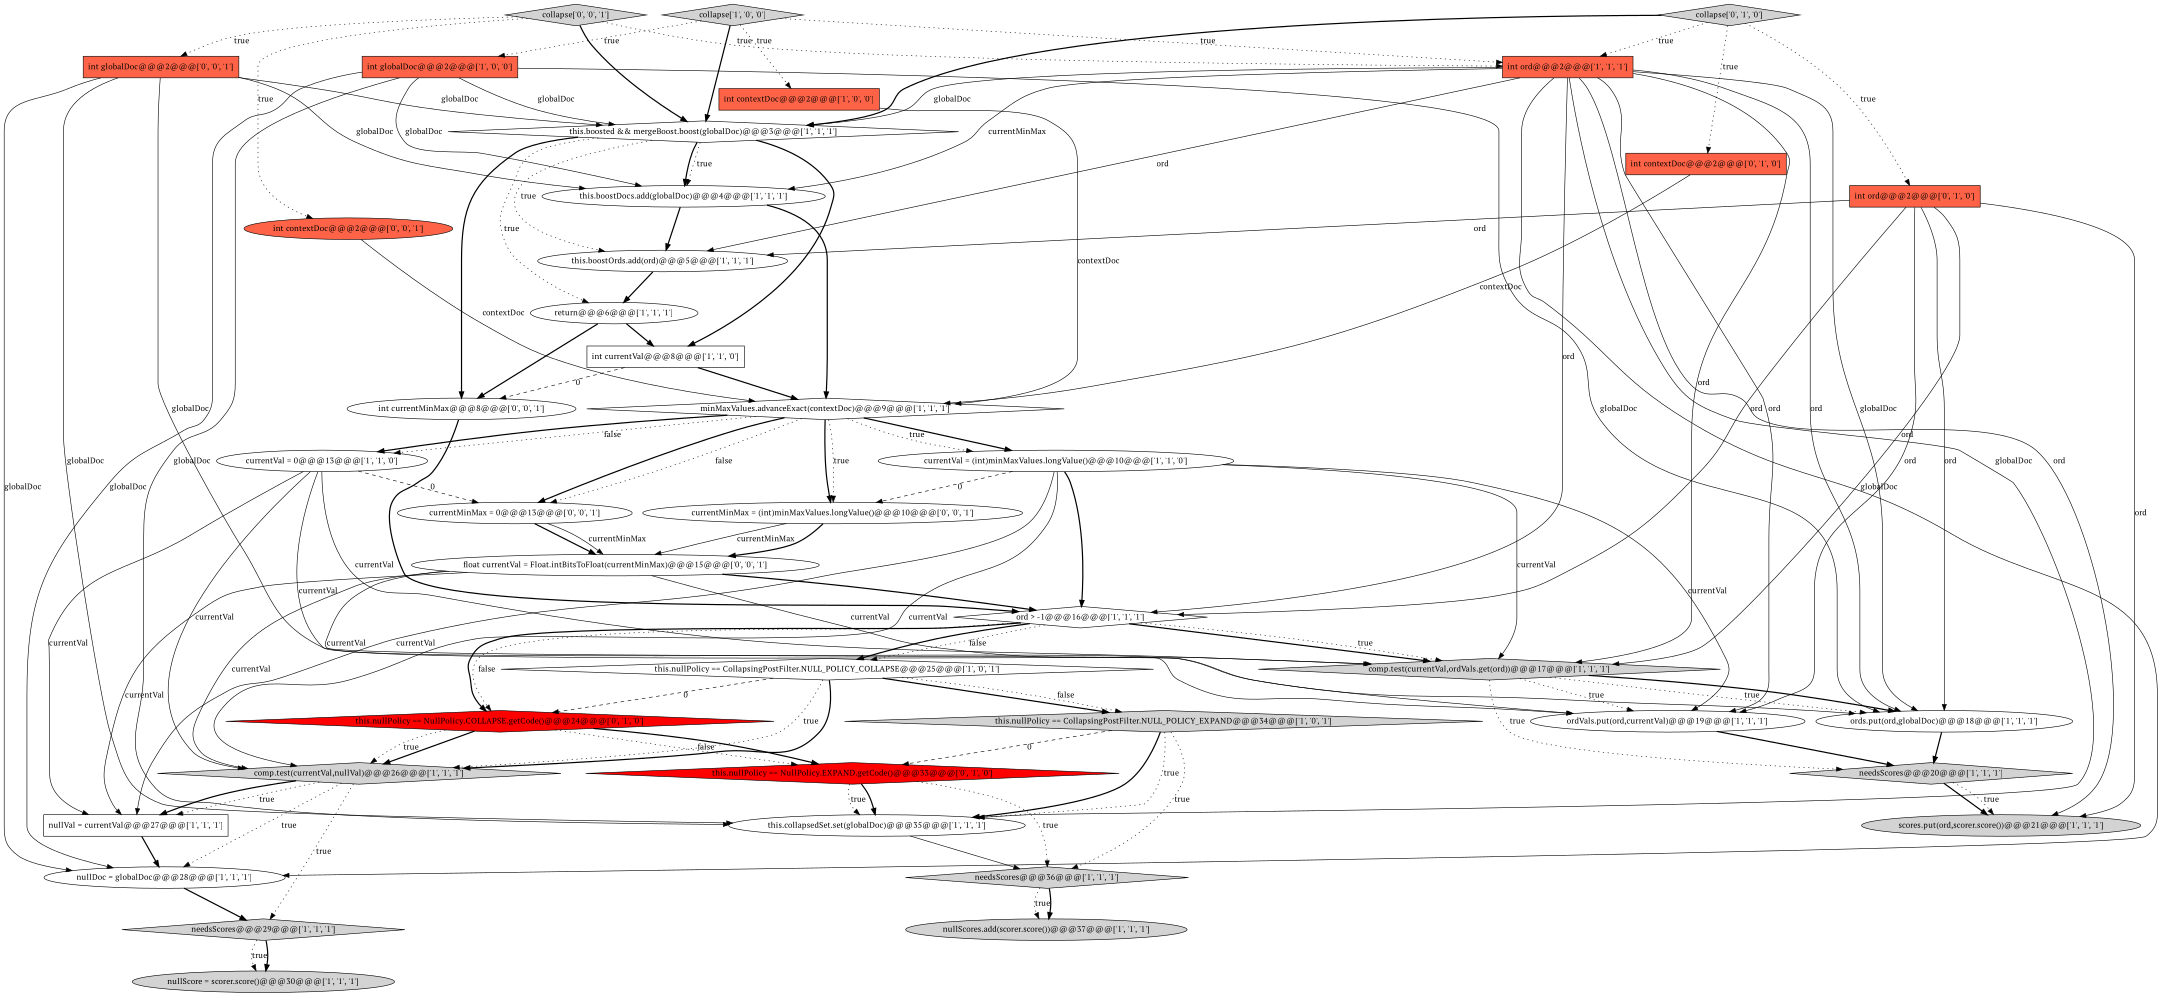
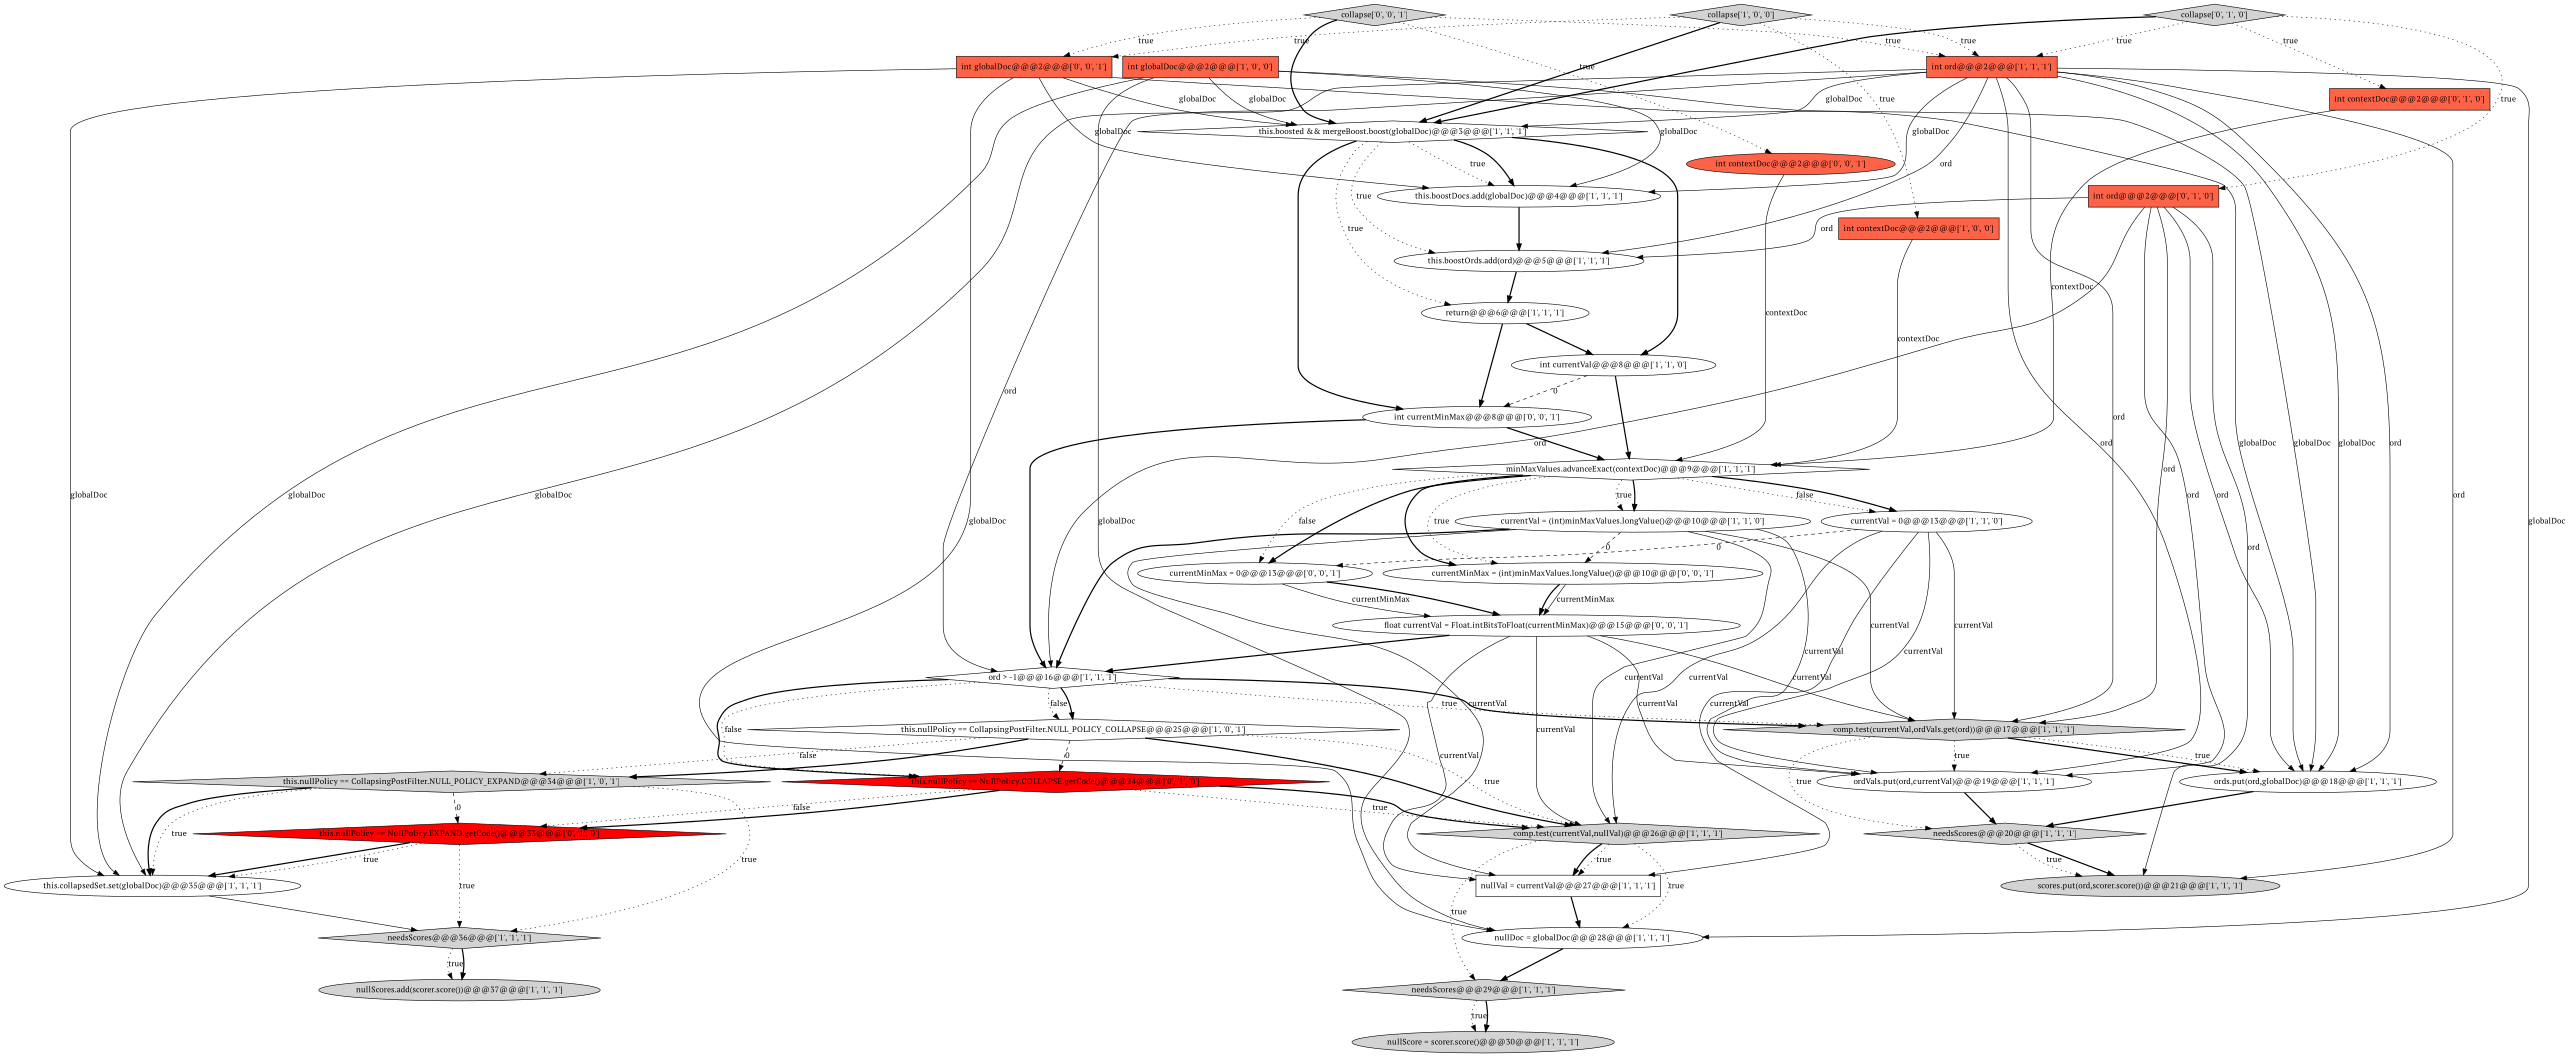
  digraph {
    fontname="PT Serif"
    node [fillcolor=white fontname="PT Serif" shape=ellipse style=filled]
    edge [fontname="PT Serif" style=solid]
    n1 [fillcolor=red label="this.nullPolicy == NullPolicy.EXPAND.getCode()@@@33@@@['0', '1', '0']" shape=diamond]
    n2 [fillcolor=lightgray label="needsScores@@@36@@@['1', '1', '1']" shape=diamond]
    n3 [label="this.collapsedSet.set(globalDoc)@@@35@@@['1', '1', '1']"]
    n4 [fillcolor=lightgray label="nullScores.add(scorer.score())@@@37@@@['1', '1', '1']"]
    n5 [label="this.nullPolicy == CollapsingPostFilter.NULL_POLICY_COLLAPSE@@@25@@@['1', '0', '1']" shape=diamond]
    n6 [fillcolor=lightgray label="comp.test(currentVal,nullVal)@@@26@@@['1', '1', '1']" shape=diamond]
    n7 [fillcolor=lightgray label="this.nullPolicy == CollapsingPostFilter.NULL_POLICY_EXPAND@@@34@@@['1', '0', '1']" shape=diamond]
    n8 [fillcolor=red label="this.nullPolicy == NullPolicy.COLLAPSE.getCode()@@@24@@@['0', '1', '0']" shape=diamond]
    n9 [label="nullVal = currentVal@@@27@@@['1', '1', '1']" shape=box]
    n10 [fillcolor=lightgray label="needsScores@@@29@@@['1', '1', '1']" shape=diamond]
    n11 [label="nullDoc = globalDoc@@@28@@@['1', '1', '1']"]
    n12 [label="this.boostOrds.add(ord)@@@5@@@['1', '1', '1']"]
    n13 [label="return@@@6@@@['1', '1', '1']"]
-   n14 [label="int currentVal@@@8@@@['1', '1', '0']" shape=box]
+   n14 [label="int currentVal@@@8@@@['1', '1', '0']"]
    n15 [label="int currentMinMax@@@8@@@['0', '0', '1']"]
    n16 [fillcolor=tomato label="int contextDoc@@@2@@@['1', '0', '0']" shape=box]
    n17 [label="minMaxValues.advanceExact(contextDoc)@@@9@@@['1', '1', '1']" shape=diamond]
    n18 [label="currentMinMax = (int)minMaxValues.longValue()@@@10@@@['0', '0', '1']"]
    n19 [label="currentMinMax = 0@@@13@@@['0', '0', '1']"]
    n20 [label="currentVal = 0@@@13@@@['1', '1', '0']"]
    n21 [label="currentVal = (int)minMaxValues.longValue()@@@10@@@['1', '1', '0']"]
    n22 [fillcolor=lightgray label="nullScore = scorer.score()@@@30@@@['1', '1', '1']"]
    n23 [label="float currentVal = Float.intBitsToFloat(currentMinMax)@@@15@@@['0', '0', '1']"]
    n24 [fillcolor=lightgray label="comp.test(currentVal,ordVals.get(ord))@@@17@@@['1', '1', '1']" shape=diamond]
    n25 [label="ordVals.put(ord,currentVal)@@@19@@@['1', '1', '1']"]
    n26 [label="ord > -1@@@16@@@['1', '1', '1']" shape=diamond]
    n27 [fillcolor=tomato label="int globalDoc@@@2@@@['0', '0', '1']" shape=box]
    n28 [label="this.boosted && mergeBoost.boost(globalDoc)@@@3@@@['1', '1', '1']" shape=diamond]
    n29 [label="this.boostDocs.add(globalDoc)@@@4@@@['1', '1', '1']"]
    n30 [label="ords.put(ord,globalDoc)@@@18@@@['1', '1', '1']"]
    n31 [fillcolor=lightgray label="needsScores@@@20@@@['1', '1', '1']" shape=diamond]
    n32 [fillcolor=lightgray label="scores.put(ord,scorer.score())@@@21@@@['1', '1', '1']"]
    n33 [fillcolor=tomato label="int globalDoc@@@2@@@['1', '0', '0']" shape=box]
    n34 [fillcolor=lightgray label="collapse['0', '0', '1']" shape=diamond]
    n35 [fillcolor=tomato label="int contextDoc@@@2@@@['0', '0', '1']"]
    n36 [fillcolor=tomato label="int ord@@@2@@@['1', '1', '1']" shape=box]
    n37 [fillcolor=lightgray label="collapse['1', '0', '0']" shape=diamond]
    n38 [fillcolor=tomato label="int contextDoc@@@2@@@['0', '1', '0']" shape=box]
    n39 [fillcolor=tomato label="int ord@@@2@@@['0', '1', '0']" shape=box]
    n40 [fillcolor=lightgray label="collapse['0', '1', '0']" shape=diamond]
    n1 -> n2 [label=true style=dotted]
    n1 -> n3 [style=bold]
    n1 -> n3 [label=true style=dotted]
    n2 -> n4 [label=true style=dotted]
    n2 -> n4 [style=bold]
    n3 -> n2
    n5 -> n6 [label=true style=dotted]
    n5 -> n6 [style=bold]
    n5 -> n7 [style=bold]
    n5 -> n7 [label=false style=dotted]
    n5 -> n8 [label=0 style=dashed]
    n6 -> n9 [label=true style=dotted]
    n6 -> n9 [style=bold]
    n6 -> n10 [label=true style=dotted]
    n6 -> n11 [label=true style=dotted]
    n7 -> n1 [label=0 style=dashed]
    n7 -> n2 [label=true style=dotted]
    n7 -> n3 [label=true style=dotted]
    n7 -> n3 [style=bold]
    n8 -> n1 [label=false style=dotted]
    n8 -> n1 [style=bold]
    n8 -> n6 [style=bold]
    n8 -> n6 [label=true style=dotted]
    n9 -> n11 [style=bold]
    n10 -> n22 [label=true style=dotted]
    n10 -> n22 [style=bold]
    n11 -> n10 [style=bold]
    n12 -> n13 [style=bold]
    n13 -> n14 [style=bold]
    n13 -> n15 [style=bold]
    n14 -> n15 [label=0 style=dashed]
    n14 -> n17 [style=bold]
-   n29 -> n17 [style=bold]
+   n15 -> n17 [style=bold]
    n15 -> n26 [style=bold]
    n16 -> n17 [label=contextDoc]
    n17 -> n18 [style=bold]
    n17 -> n18 [label=true style=dotted]
    n17 -> n19 [style=bold]
    n17 -> n19 [label=false style=dotted]
    n17 -> n20 [label=false style=dotted]
    n17 -> n20 [style=bold]
    n17 -> n21 [style=bold]
    n17 -> n21 [label=true style=dotted]
    n18 -> n23 [label=currentMinMax]
    n18 -> n23 [style=bold]
    n19 -> n23 [style=bold]
    n19 -> n23 [label=currentMinMax]
    n20 -> n6 [label=currentVal]
    n20 -> n9 [label=currentVal]
    n20 -> n19 [label=0 style=dashed]
    n20 -> n24 [label=currentVal]
    n20 -> n25 [label=currentVal]
    n21 -> n6 [label=currentVal]
    n21 -> n9 [label=currentVal]
    n21 -> n18 [label=0 style=dashed]
    n21 -> n24 [label=currentVal]
    n21 -> n25 [label=currentVal]
    n21 -> n26 [style=bold]
    n23 -> n6 [label=currentVal]
    n23 -> n9 [label=currentVal]
    n23 -> n24 [label=currentVal]
    n23 -> n25 [label=currentVal]
    n23 -> n26 [style=bold]
    n24 -> n25 [label=true style=dotted]
    n24 -> n30 [style=bold]
    n24 -> n30 [label=true style=dotted]
    n24 -> n31 [label=true style=dotted]
    n25 -> n31 [style=bold]
    n26 -> n5 [label=false style=dotted]
    n26 -> n5 [style=bold]
    n26 -> n8 [label=false style=dotted]
    n26 -> n8 [style=bold]
    n26 -> n24 [style=bold]
    n26 -> n24 [label=true style=dotted]
    n27 -> n3 [label=globalDoc]
    n27 -> n11 [label=globalDoc]
    n27 -> n28 [label=globalDoc]
    n27 -> n29 [label=globalDoc]
    n27 -> n30 [label=globalDoc]
    n28 -> n12 [label=true style=dotted]
    n28 -> n13 [label=true style=dotted]
    n28 -> n14 [style=bold]
    n28 -> n15 [style=bold]
    n28 -> n29 [label=true style=dotted]
    n28 -> n29 [style=bold]
    n29 -> n12 [style=bold]
    n30 -> n31 [style=bold]
    n31 -> n32 [style=bold]
    n31 -> n32 [label=true style=dotted]
    n33 -> n3 [label=globalDoc]
    n33 -> n11 [label=globalDoc]
    n33 -> n28 [label=globalDoc]
    n33 -> n29 [label=globalDoc]
    n33 -> n30 [label=globalDoc]
    n34 -> n27 [label=true style=dotted]
    n34 -> n28 [style=bold]
    n34 -> n35 [label=true style=dotted]
    n34 -> n36 [label=true style=dotted]
    n35 -> n17 [label=contextDoc]
    n36 -> n3 [label=globalDoc]
    n36 -> n11 [label=globalDoc]
    n36 -> n12 [label=ord]
    n36 -> n24 [label=ord]
    n36 -> n25 [label=ord]
    n36 -> n26 [label=ord]
    n36 -> n28 [label=globalDoc]
-   n36 -> n29 [label=currentMinMax]
+   n36 -> n29 [label=globalDoc]
    n36 -> n30 [label=globalDoc]
    n36 -> n30 [label=ord]
    n36 -> n32 [label=ord]
    n37 -> n16 [label=true style=dotted]
    n37 -> n28 [style=bold]
-   n37 -> n33 [label=true style=dotted]
+   n37 -> n27 [label=true style=dotted]
    n37 -> n36 [label=true style=dotted]
    n38 -> n17 [label=contextDoc]
    n39 -> n12 [label=ord]
    n39 -> n24 [label=ord]
    n39 -> n25 [label=ord]
    n39 -> n26 [label=ord]
    n39 -> n30 [label=ord]
    n39 -> n32 [label=ord]
    n40 -> n28 [style=bold]
    n40 -> n36 [label=true style=dotted]
    n40 -> n38 [label=true style=dotted]
    n40 -> n39 [label=true style=dotted]
  }
